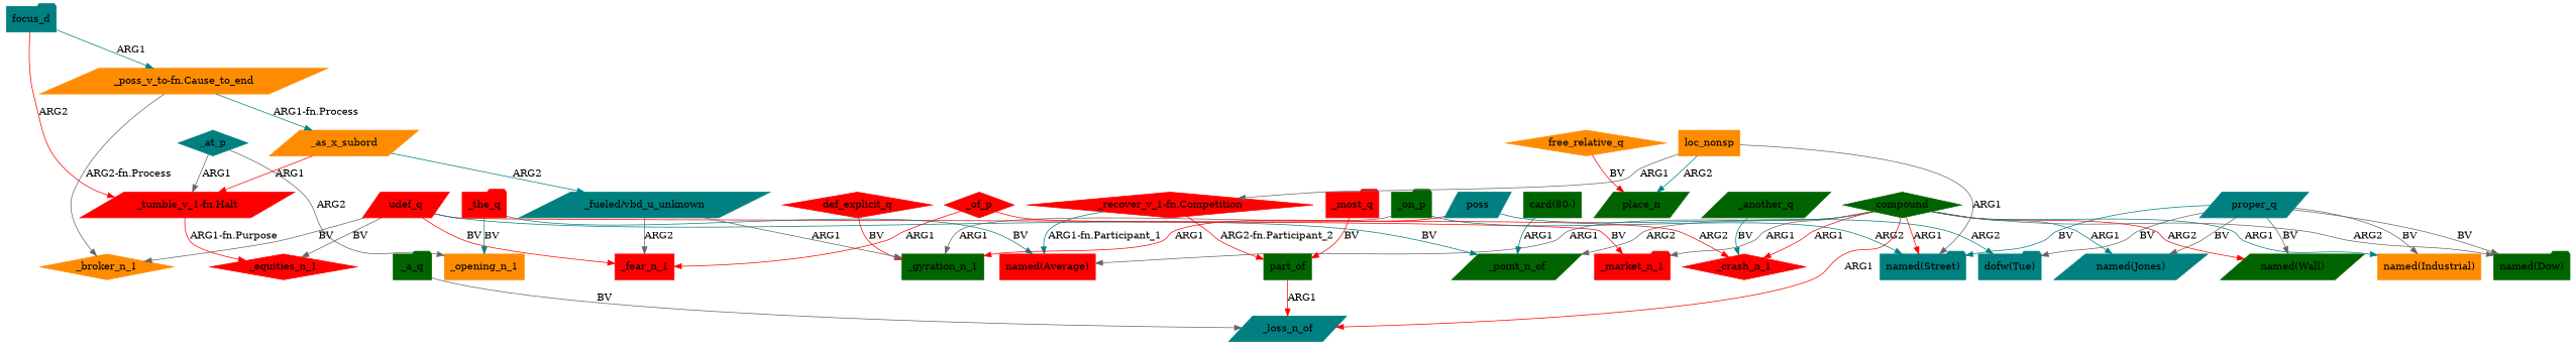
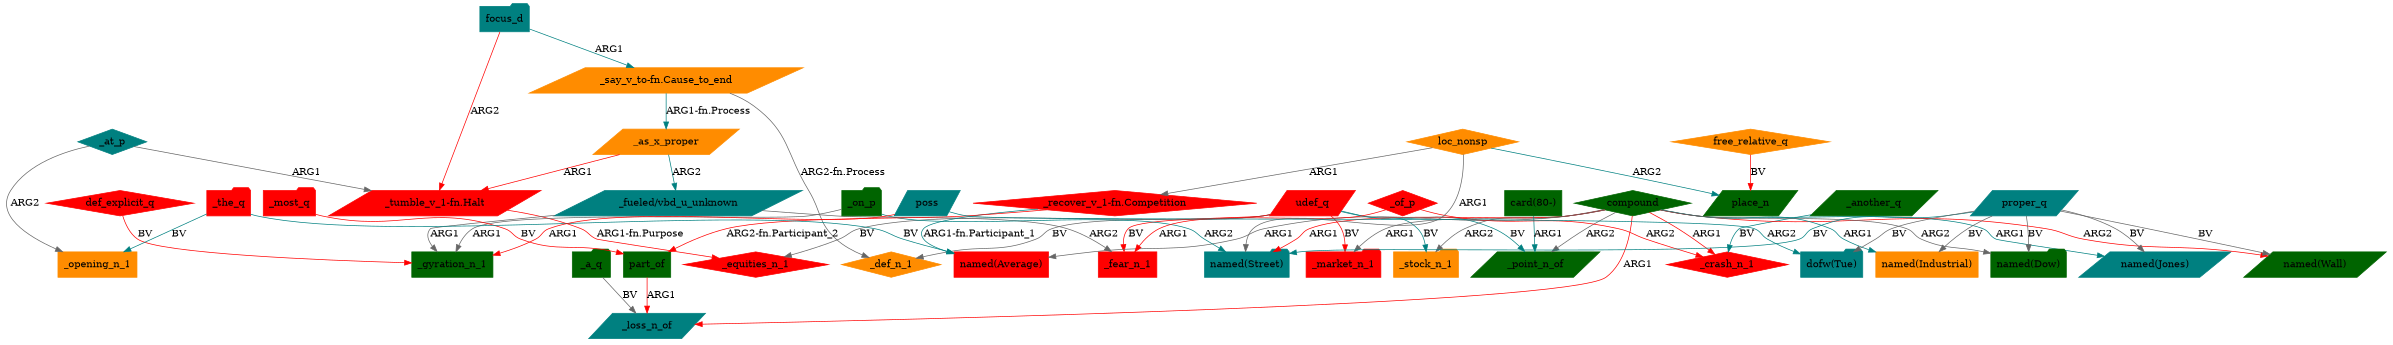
  digraph {
    node [color=red shape=parallelogram style=filled]
    edge [color=gray40]
    _at_p [color=teal shape=diamond]
    _opening_n_1 [color=darkorange shape=box]
    "_tumble_v_1-fn.Halt"
    _equities_n_1 [shape=diamond]
    focus_d [color=teal shape=folder]
-   "_say_v_to-fn.Cause_to_end" [color=darkorange label="_poss_v_to-fn.Cause_to_end"]
-   _broker_n_1 [color=darkorange shape=diamond]
-   _as_x_subord [color=darkorange]
+   "_say_v_to-fn.Cause_to_end" [color=darkorange]
+   _broker_n_1 [color=darkorange shape=diamond label=_def_n_1]
+   _as_x_subord [color=darkorange label=_as_x_proper]
    _a_q [color=darkgreen shape=folder]
    _loss_n_of [color=teal]
    udef_q
    _market_n_1 [shape=folder]
    _point_n_of [color=darkgreen]
    _fear_n_1 [shape=box]
+   _stock_n_1 [color=darkorange shape=folder]
    _another_q [color=darkgreen]
    _crash_n_1 [shape=diamond]
    compound [color=darkgreen shape=diamond]
    "named(Jones)" [color=teal]
    "named(Street)" [color=teal shape=folder]
    "named(Wall)" [color=darkgreen]
    "named(Industrial)" [color=darkorange shape=box]
    "named(Average)" [shape=box]
    "named(Dow)" [color=darkgreen shape=folder]
    def_explicit_q [shape=diamond]
    _gyration_n_1 [color=darkgreen shape=box]
    "_fueled/vbd_u_unknown" [color=teal]
    _on_p [color=darkgreen shape=folder]
    "_recover_v_1-fn.Competition" [shape=diamond]
    part_of [color=darkgreen shape=box]
    free_relative_q [color=darkorange shape=diamond]
    place_n [color=darkgreen]
    "card(80-)" [color=darkgreen shape=box]
    _of_p [shape=diamond]
    proper_q [color=teal]
    "dofw(Tue)" [color=teal shape=folder]
    _most_q [shape=folder]
-   loc_nonsp [color=darkorange shape=box]
+   loc_nonsp [color=darkorange shape=diamond]
    _the_q [shape=folder]
    poss [color=teal]
    _at_p -> _opening_n_1 [label=ARG2]
    _at_p -> "_tumble_v_1-fn.Halt" [label=ARG1]
    "_tumble_v_1-fn.Halt" -> _equities_n_1 [color=red label="ARG1-fn.Purpose"]
    focus_d -> "_tumble_v_1-fn.Halt" [color=red label=ARG2]
    focus_d -> "_say_v_to-fn.Cause_to_end" [color=teal label=ARG1]
    "_say_v_to-fn.Cause_to_end" -> _broker_n_1 [label="ARG2-fn.Process"]
    "_say_v_to-fn.Cause_to_end" -> _as_x_subord [color=teal label="ARG1-fn.Process"]
    _as_x_subord -> "_tumble_v_1-fn.Halt" [color=red label=ARG1]
    _as_x_subord -> "_fueled/vbd_u_unknown" [color=teal label=ARG2]
    _a_q -> _loss_n_of [label=BV]
    udef_q -> _equities_n_1 [label=BV]
    udef_q -> _broker_n_1 [label=BV]
    udef_q -> _market_n_1 [color=red label=BV]
    udef_q -> _point_n_of [color=teal label=BV]
    udef_q -> _fear_n_1 [color=red label=BV]
+   udef_q -> _stock_n_1 [color=teal label=BV]
    _another_q -> _crash_n_1 [color=teal label=BV]
    compound -> _loss_n_of [color=red label=ARG1]
    compound -> _market_n_1 [label=ARG1]
    compound -> _point_n_of [label=ARG2]
+   compound -> _stock_n_1 [label=ARG2]
    compound -> _crash_n_1 [color=red label=ARG1]
    compound -> "named(Jones)" [color=teal label=ARG1]
    compound -> "named(Street)" [color=red label=ARG1]
    compound -> "named(Wall)" [color=red label=ARG2]
    compound -> "named(Industrial)" [color=teal label=ARG1]
    compound -> "named(Average)" [label=ARG1]
    compound -> "named(Dow)" [label=ARG2]
    def_explicit_q -> _gyration_n_1 [color=red label=BV]
    "_fueled/vbd_u_unknown" -> _fear_n_1 [label=ARG2]
    "_fueled/vbd_u_unknown" -> _gyration_n_1 [label=ARG1]
    _on_p -> "named(Street)" [color=teal label=ARG2]
    _on_p -> _gyration_n_1 [label=ARG1]
    "_recover_v_1-fn.Competition" -> "named(Average)" [color=teal label="ARG1-fn.Participant_1"]
    "_recover_v_1-fn.Competition" -> part_of [color=red label="ARG2-fn.Participant_2"]
    part_of -> _loss_n_of [color=red label=ARG1]
    free_relative_q -> place_n [color=red label=BV]
    "card(80-)" -> _point_n_of [color=teal label=ARG1]
    _of_p -> _fear_n_1 [color=red label=ARG1]
    _of_p -> _crash_n_1 [color=red label=ARG2]
    proper_q -> "named(Jones)" [label=BV]
    proper_q -> "named(Street)" [color=teal label=BV]
    proper_q -> "named(Wall)" [label=BV]
    proper_q -> "named(Industrial)" [label=BV]
    proper_q -> "named(Dow)" [label=BV]
    proper_q -> "dofw(Tue)" [label=BV]
    _most_q -> part_of [color=red label=BV]
    loc_nonsp -> "named(Street)" [label=ARG1]
    loc_nonsp -> "_recover_v_1-fn.Competition" [label=ARG1]
    loc_nonsp -> place_n [color=teal label=ARG2]
    _the_q -> _opening_n_1 [color=teal label=BV]
    _the_q -> "named(Average)" [color=teal label=BV]
    poss -> _gyration_n_1 [color=red label=ARG1]
    poss -> "dofw(Tue)" [color=teal label=ARG2]
  }
